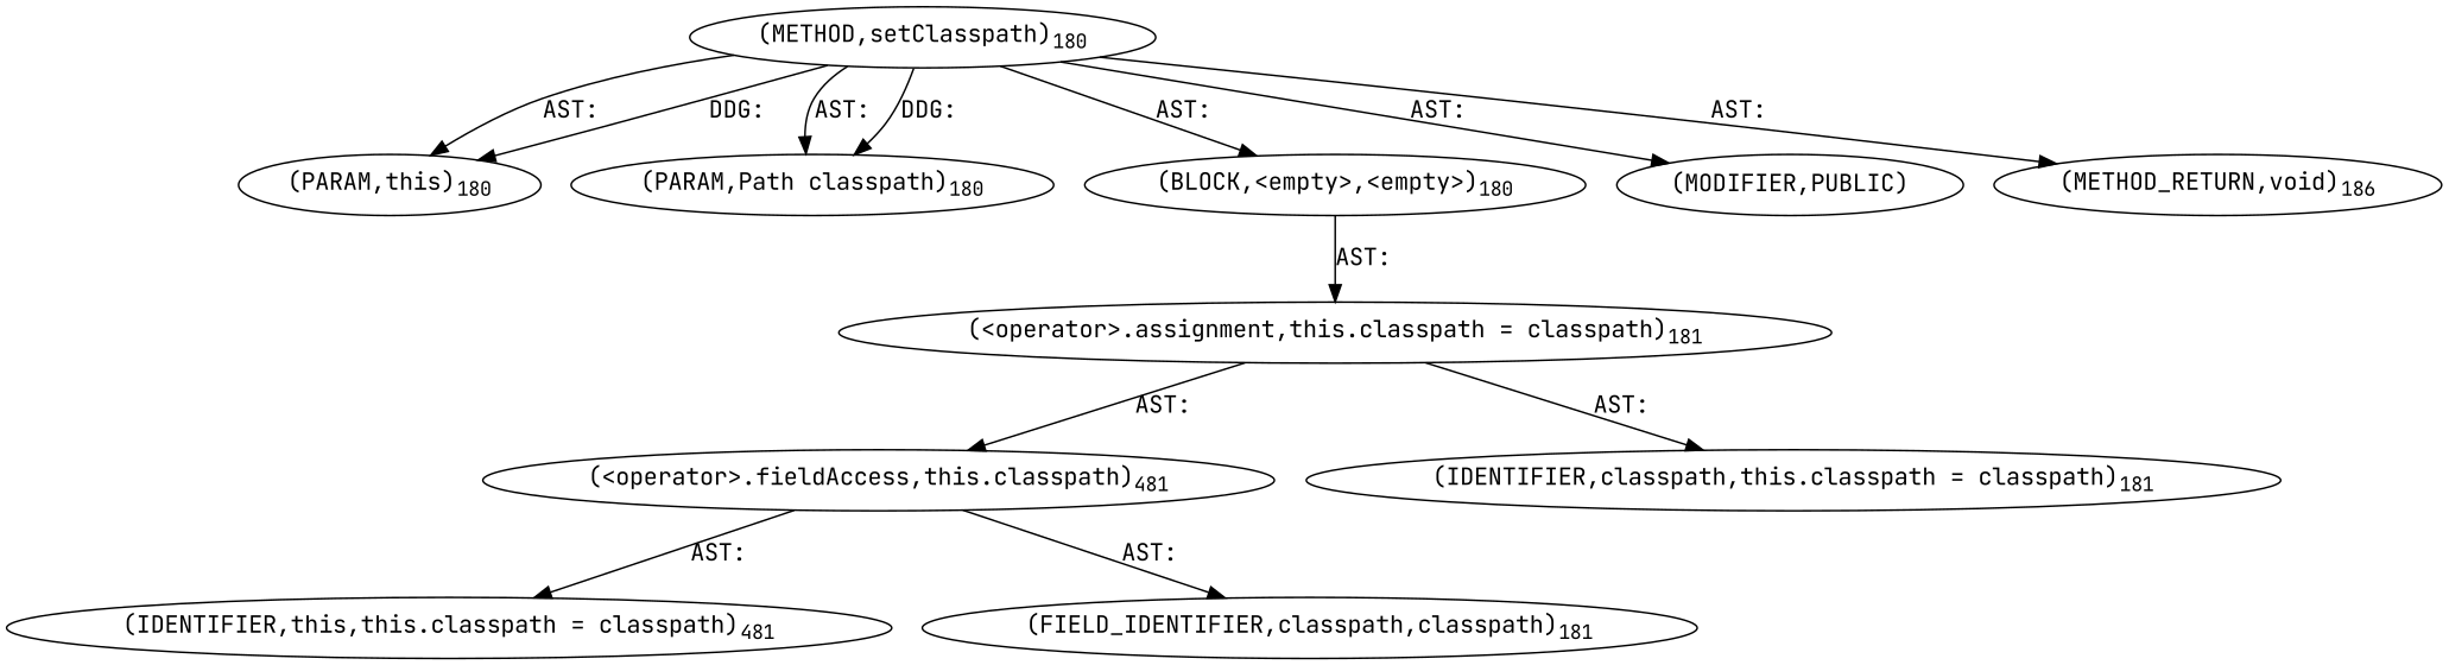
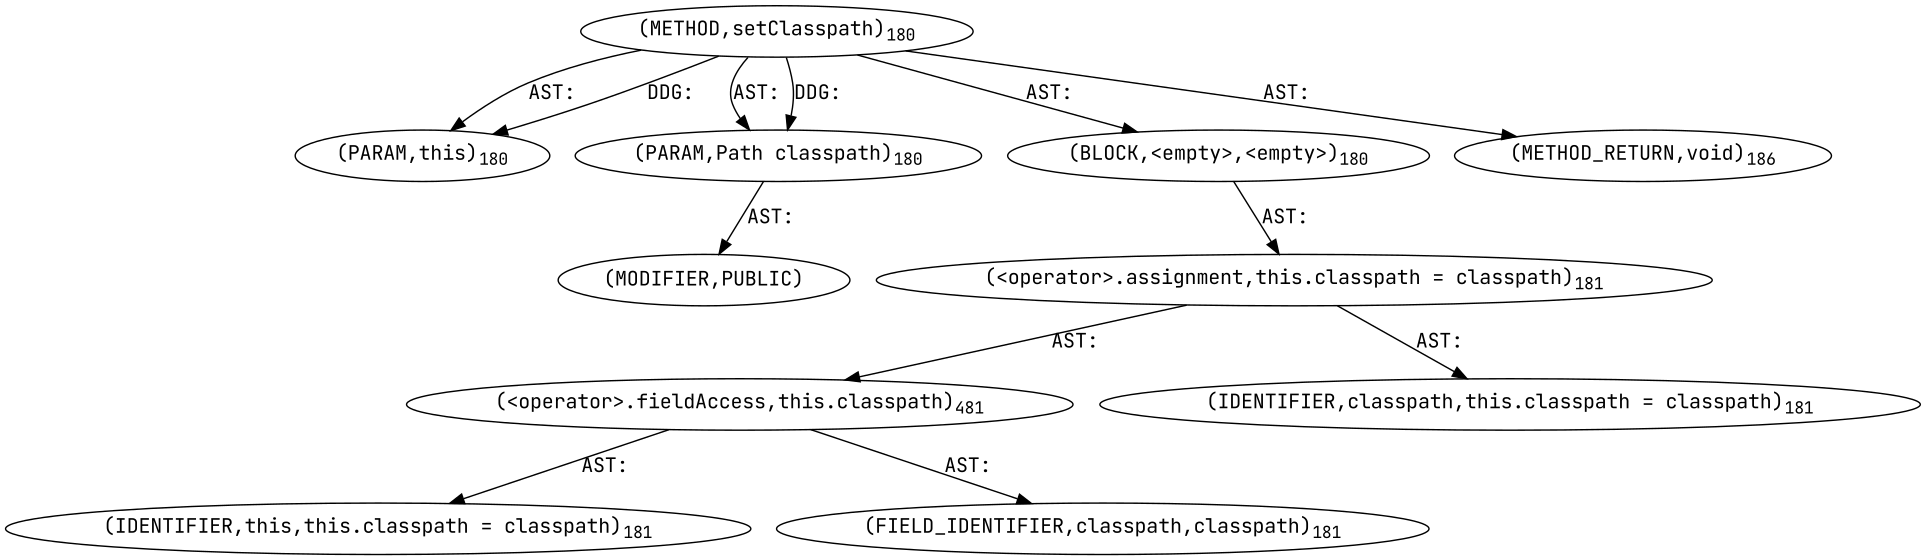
  digraph {
    fontname="JetBrains Mono"
    node [fontname="JetBrains Mono"]
    edge [fontname="JetBrains Mono"]
    n1 [label=<(METHOD,setClasspath)<SUB>180</SUB>>]
    n2 [label=<(PARAM,this)<SUB>180</SUB>>]
    n3 [label=<(PARAM,Path classpath)<SUB>180</SUB>>]
    n4 [label=<(BLOCK,&lt;empty&gt;,&lt;empty&gt;)<SUB>180</SUB>>]
    n5 [label=<(MODIFIER,PUBLIC)>]
    n6 [label=<(METHOD_RETURN,void)<SUB>186</SUB>>]
    n7 [label=<(&lt;operator&gt;.assignment,this.classpath = classpath)<SUB>181</SUB>>]
    n8 [label=<(&lt;operator&gt;.fieldAccess,this.classpath)<SUB>481</SUB>>]
    n9 [label=<(IDENTIFIER,classpath,this.classpath = classpath)<SUB>181</SUB>>]
-   n10 [label=<(IDENTIFIER,this,this.classpath = classpath)<SUB>481</SUB>>]
+   n10 [label=<(IDENTIFIER,this,this.classpath = classpath)<SUB>181</SUB>>]
    n11 [label=<(FIELD_IDENTIFIER,classpath,classpath)<SUB>181</SUB>>]
    n1 -> n2 [label="AST: "]
    n1 -> n2 [label="DDG: "]
    n1 -> n3 [label="AST: "]
    n1 -> n3 [label="DDG: "]
    n1 -> n4 [label="AST: "]
-   n1 -> n5 [label="AST: "]
+   n3 -> n5 [label="AST: "]
    n1 -> n6 [label="AST: "]
    n4 -> n7 [label="AST: "]
    n7 -> n8 [label="AST: "]
    n7 -> n9 [label="AST: "]
    n8 -> n10 [label="AST: "]
    n8 -> n11 [label="AST: "]
  }
